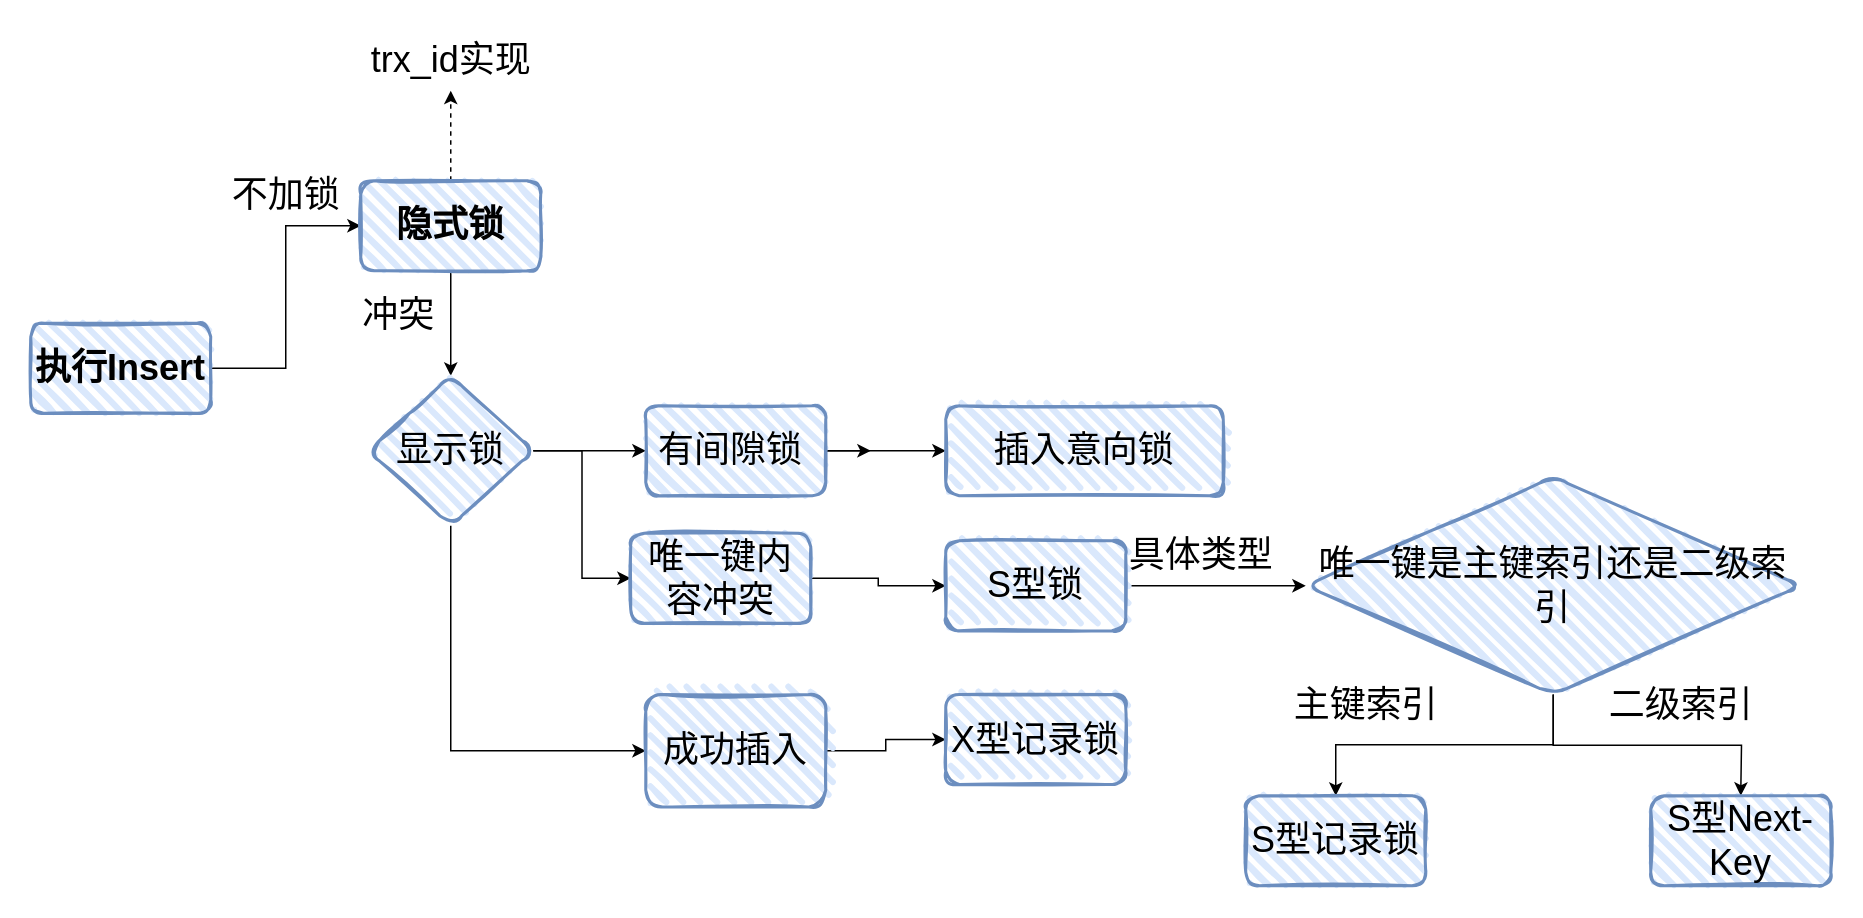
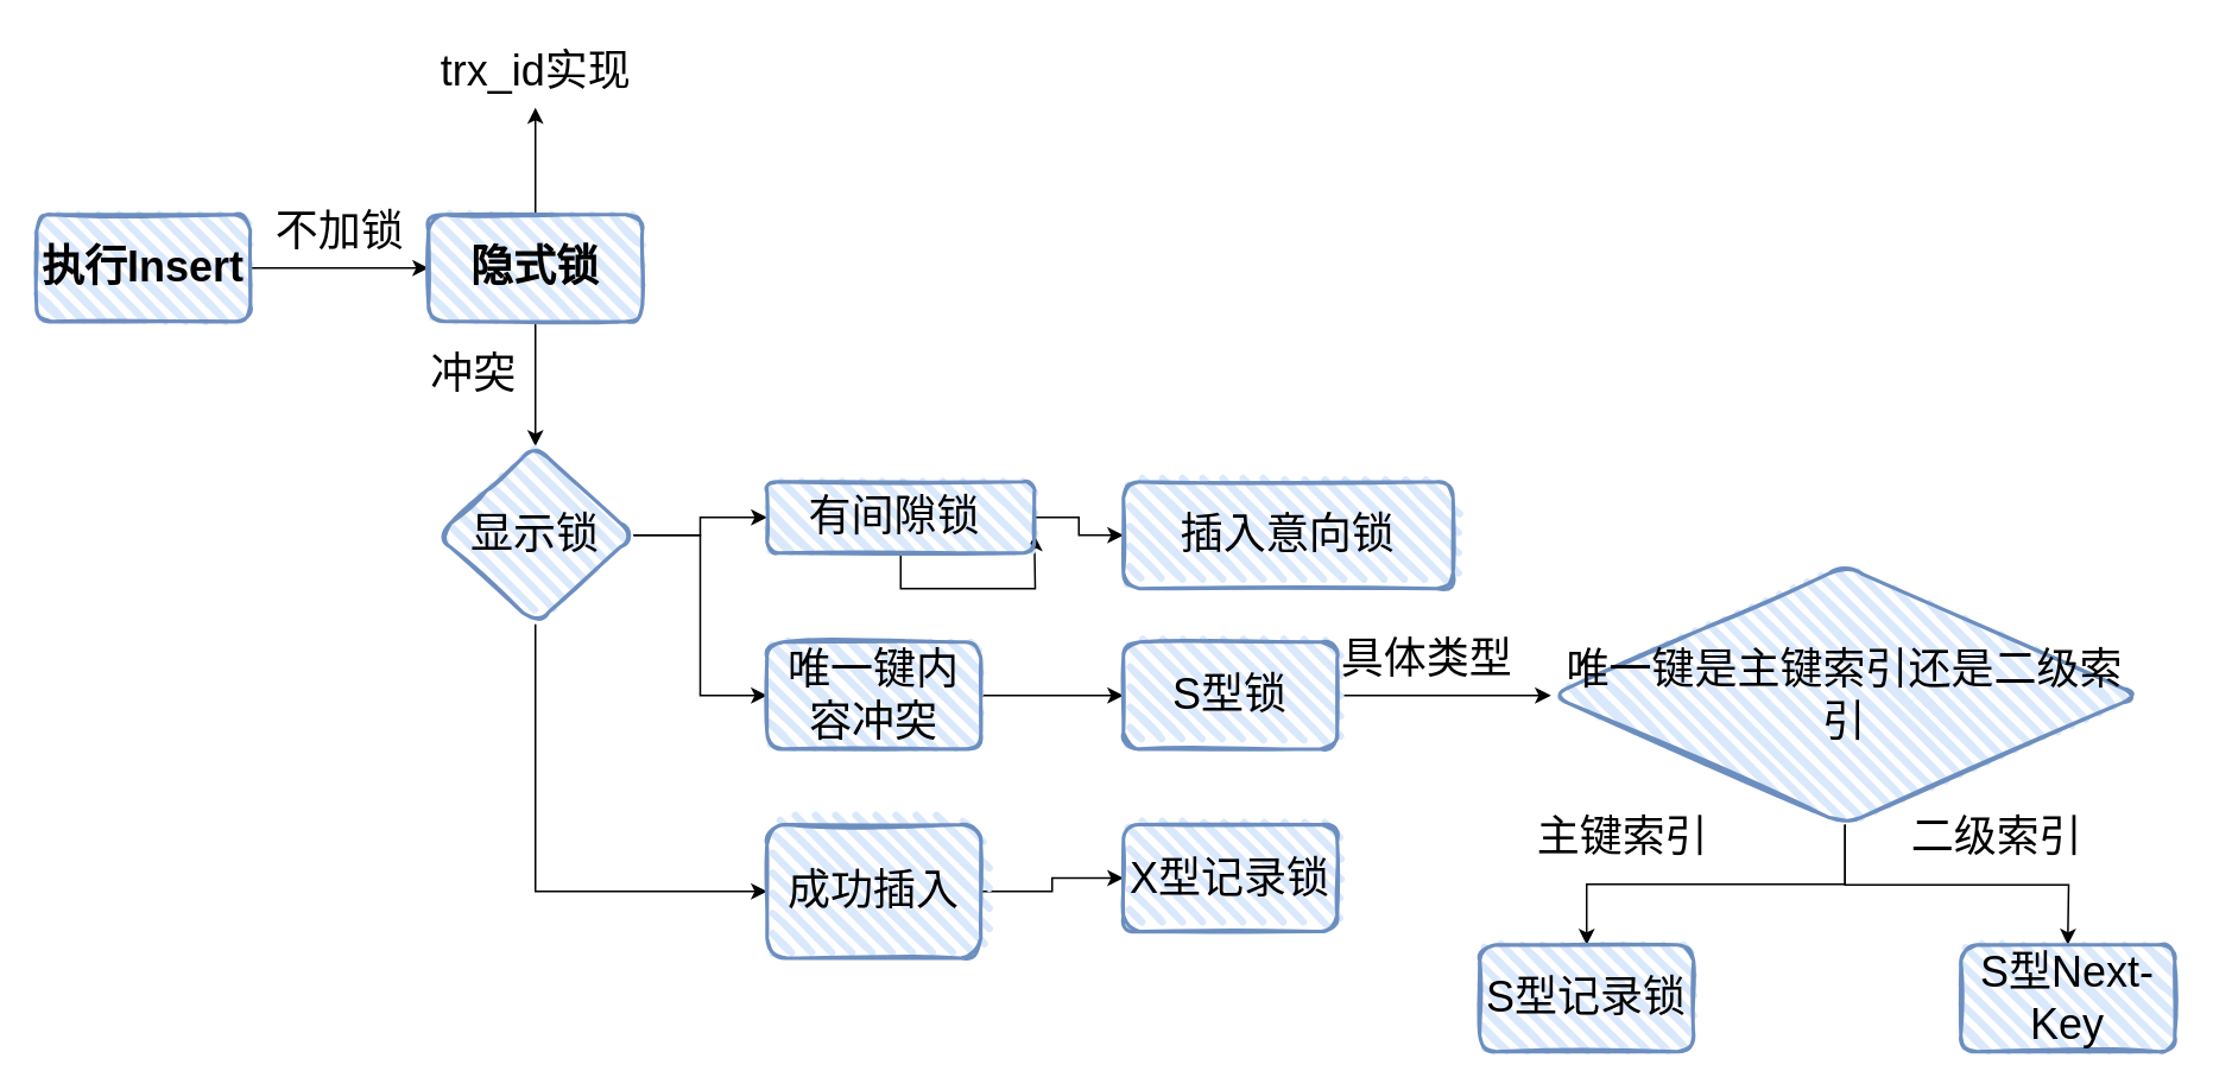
  <mxCell id="0" />
  <mxCell id="1" parent="0" />
  <mxCell id="2" style="edgeStyle=orthogonalEdgeStyle;rounded=0;orthogonalLoop=1;jettySize=auto;html=1;entryX=0;entryY=0.5;entryDx=0;entryDy=0;fontFamily=Helvetica;fontSize=24;fontColor=default;" edge="1" parent="1" source="3" target="6"><mxGeometry relative="1" as="geometry" /></mxCell>
- <mxCell id="3" value="执行Insert" style="rounded=1;whiteSpace=wrap;html=1;strokeWidth=2;fillWeight=4;hachureGap=8;hachureAngle=45;fillColor=#dae8fc;sketch=1;glass=0;strokeColor=#6c8ebf;fontSize=24;fontStyle=1" vertex="1" parent="1"><mxGeometry x="20" y="215" width="120" height="60" as="geometry" /></mxCell>
+ <mxCell id="3" value="执行Insert" style="rounded=1;whiteSpace=wrap;html=1;strokeWidth=2;fillWeight=4;hachureGap=8;hachureAngle=45;fillColor=#dae8fc;sketch=1;glass=0;strokeColor=#6c8ebf;fontSize=24;fontStyle=1" vertex="1" parent="1"><mxGeometry x="20" y="120" width="120" height="60" as="geometry" /></mxCell>
  <mxCell id="4" style="edgeStyle=orthogonalEdgeStyle;rounded=0;orthogonalLoop=1;jettySize=auto;html=1;fontFamily=Helvetica;fontSize=24;fontColor=default;entryX=0.5;entryY=0;entryDx=0;entryDy=0;" edge="1" parent="1" source="6" target="11"><mxGeometry relative="1" as="geometry"><mxPoint x="280" y="230" as="targetPoint" /></mxGeometry></mxCell>
- <mxCell id="5" style="edgeStyle=orthogonalEdgeStyle;rounded=0;orthogonalLoop=1;jettySize=auto;html=1;fontFamily=Helvetica;fontSize=24;fontColor=default;dashed=1;" edge="1" parent="1" source="6" target="7"><mxGeometry relative="1" as="geometry" /></mxCell>
+ <mxCell id="5" style="edgeStyle=orthogonalEdgeStyle;rounded=0;orthogonalLoop=1;jettySize=auto;html=1;fontFamily=Helvetica;fontSize=24;fontColor=default;" edge="1" parent="1" source="6" target="7"><mxGeometry relative="1" as="geometry" /></mxCell>
  <mxCell id="6" value="隐式锁" style="rounded=1;whiteSpace=wrap;html=1;strokeWidth=2;fillWeight=4;hachureGap=8;hachureAngle=45;fillColor=#dae8fc;sketch=1;glass=0;strokeColor=#6c8ebf;fontSize=24;fontStyle=1;fontFamily=Helvetica;fontColor=default;" vertex="1" parent="1"><mxGeometry x="240" y="120" width="120" height="60" as="geometry" /></mxCell>
  <mxCell id="7" value="trx_id实现" style="text;html=1;align=center;verticalAlign=middle;resizable=0;points=[];autosize=1;strokeColor=none;fillColor=none;fontSize=24;fontFamily=Helvetica;fontColor=default;" vertex="1" parent="1"><mxGeometry x="235" y="20" width="130" height="40" as="geometry" /></mxCell>
  <mxCell id="8" value="" style="edgeStyle=orthogonalEdgeStyle;rounded=0;orthogonalLoop=1;jettySize=auto;html=1;fontFamily=Helvetica;fontSize=24;fontColor=default;" edge="1" parent="1" source="11" target="16"><mxGeometry relative="1" as="geometry" /></mxCell>
  <mxCell id="9" style="edgeStyle=orthogonalEdgeStyle;rounded=0;orthogonalLoop=1;jettySize=auto;html=1;entryX=0;entryY=0.5;entryDx=0;entryDy=0;fontFamily=Helvetica;fontSize=24;fontColor=default;" edge="1" parent="1" source="11" target="18"><mxGeometry relative="1" as="geometry" /></mxCell>
  <mxCell id="10" style="edgeStyle=orthogonalEdgeStyle;rounded=0;orthogonalLoop=1;jettySize=auto;html=1;exitX=0.5;exitY=1;exitDx=0;exitDy=0;entryX=0;entryY=0.5;entryDx=0;entryDy=0;fontFamily=Helvetica;fontSize=24;fontColor=default;" edge="1" parent="1" source="11" target="31"><mxGeometry relative="1" as="geometry" /></mxCell>
  <mxCell id="11" value="显示锁" style="rhombus;whiteSpace=wrap;html=1;rounded=1;glass=0;sketch=1;fillWeight=4;hachureGap=8;hachureAngle=45;strokeColor=#6c8ebf;strokeWidth=2;fontFamily=Helvetica;fontSize=24;fontColor=default;fillColor=#dae8fc;" vertex="1" parent="1"><mxGeometry x="245" y="250" width="110" height="100" as="geometry" /></mxCell>
  <mxCell id="12" value="冲突" style="text;html=1;align=center;verticalAlign=middle;resizable=0;points=[];autosize=1;strokeColor=none;fillColor=none;fontSize=24;fontFamily=Helvetica;fontColor=default;" vertex="1" parent="1"><mxGeometry x="230" y="190" width="70" height="40" as="geometry" /></mxCell>
  <mxCell id="13" value="不加锁" style="text;html=1;align=center;verticalAlign=middle;resizable=0;points=[];autosize=1;strokeColor=none;fillColor=none;fontSize=24;fontFamily=Helvetica;fontColor=default;" vertex="1" parent="1"><mxGeometry x="140" y="110" width="100" height="40" as="geometry" /></mxCell>
  <mxCell id="14" value="" style="edgeStyle=orthogonalEdgeStyle;rounded=0;orthogonalLoop=1;jettySize=auto;html=1;fontFamily=Helvetica;fontSize=24;fontColor=default;" edge="1" parent="1" source="16"><mxGeometry relative="1" as="geometry"><mxPoint x="580" y="300" as="targetPoint" /></mxGeometry></mxCell>
  <mxCell id="15" value="" style="edgeStyle=orthogonalEdgeStyle;rounded=0;orthogonalLoop=1;jettySize=auto;html=1;fontFamily=Helvetica;fontSize=24;fontColor=default;" edge="1" parent="1" source="16" target="21"><mxGeometry relative="1" as="geometry" /></mxCell>
- <mxCell id="16" value="有间隙锁&lt;span style=&quot;white-space: pre;&quot;&gt; &lt;/span&gt;" style="whiteSpace=wrap;html=1;fontSize=24;fillColor=#dae8fc;strokeColor=#6c8ebf;rounded=1;glass=0;sketch=1;fillWeight=4;hachureGap=8;hachureAngle=45;strokeWidth=2;" vertex="1" parent="1"><mxGeometry x="430" y="270" width="120" height="60" as="geometry" /></mxCell>
+ <mxCell id="16" value="有间隙锁&lt;span style=&quot;white-space: pre;&quot;&gt; &lt;/span&gt;" style="whiteSpace=wrap;html=1;fontSize=24;fillColor=#dae8fc;strokeColor=#6c8ebf;rounded=1;glass=0;sketch=1;fillWeight=4;hachureGap=8;hachureAngle=45;strokeWidth=2;" vertex="1" parent="1"><mxGeometry x="430" y="270" width="150" height="40" as="geometry" /></mxCell>
  <mxCell id="17" style="edgeStyle=orthogonalEdgeStyle;rounded=0;orthogonalLoop=1;jettySize=auto;html=1;entryX=0;entryY=0.5;entryDx=0;entryDy=0;fontFamily=Helvetica;fontSize=24;fontColor=default;" edge="1" parent="1" source="18" target="20"><mxGeometry relative="1" as="geometry" /></mxCell>
- <mxCell id="18" value="唯一键内容冲突" style="whiteSpace=wrap;html=1;fontSize=24;fillColor=#dae8fc;strokeColor=#6c8ebf;rounded=1;glass=0;sketch=1;fillWeight=4;hachureGap=8;hachureAngle=45;strokeWidth=2;" vertex="1" parent="1"><mxGeometry x="420" y="355" width="120" height="60" as="geometry" /></mxCell>
+ <mxCell id="18" value="唯一键内容冲突" style="whiteSpace=wrap;html=1;fontSize=24;fillColor=#dae8fc;strokeColor=#6c8ebf;rounded=1;glass=0;sketch=1;fillWeight=4;hachureGap=8;hachureAngle=45;strokeWidth=2;" vertex="1" parent="1"><mxGeometry x="430" y="360" width="120" height="60" as="geometry" /></mxCell>
  <mxCell id="19" value="" style="edgeStyle=orthogonalEdgeStyle;rounded=0;orthogonalLoop=1;jettySize=auto;html=1;fontFamily=Helvetica;fontSize=24;fontColor=default;" edge="1" parent="1" source="20" target="24"><mxGeometry relative="1" as="geometry" /></mxCell>
  <mxCell id="20" value="S型锁" style="whiteSpace=wrap;html=1;fontSize=24;fillColor=#dae8fc;strokeColor=#6c8ebf;rounded=1;glass=0;sketch=1;fillWeight=4;hachureGap=8;hachureAngle=45;strokeWidth=2;fontFamily=Helvetica;fontColor=default;" vertex="1" parent="1"><mxGeometry x="630" y="360" width="120" height="60" as="geometry" /></mxCell>
  <mxCell id="21" value="插入意向锁" style="whiteSpace=wrap;html=1;fontSize=24;fillColor=#dae8fc;strokeColor=#6c8ebf;rounded=1;glass=0;sketch=1;fillWeight=4;hachureGap=8;hachureAngle=45;strokeWidth=2;" vertex="1" parent="1"><mxGeometry x="630" y="270" width="185" height="60" as="geometry" /></mxCell>
  <mxCell id="22" value="" style="edgeStyle=orthogonalEdgeStyle;rounded=0;orthogonalLoop=1;jettySize=auto;html=1;fontFamily=Helvetica;fontSize=24;fontColor=default;" edge="1" parent="1" source="24" target="26"><mxGeometry relative="1" as="geometry"><Array as="points"><mxPoint x="1035" y="496" /><mxPoint x="890" y="496" /></Array></mxGeometry></mxCell>
  <mxCell id="23" style="edgeStyle=orthogonalEdgeStyle;rounded=0;orthogonalLoop=1;jettySize=auto;html=1;fontFamily=Helvetica;fontSize=24;fontColor=default;" edge="1" parent="1" source="24"><mxGeometry relative="1" as="geometry"><mxPoint x="1160" y="530" as="targetPoint" /></mxGeometry></mxCell>
  <mxCell id="24" value="唯一键是主键索引还是二级索引" style="rhombus;whiteSpace=wrap;html=1;fontSize=24;fillColor=#dae8fc;strokeColor=#6c8ebf;rounded=1;glass=0;sketch=1;fillWeight=4;hachureGap=8;hachureAngle=45;strokeWidth=2;" vertex="1" parent="1"><mxGeometry x="870" y="317.5" width="330" height="145" as="geometry" /></mxCell>
  <mxCell id="25" value="具体类型" style="text;html=1;align=center;verticalAlign=middle;resizable=0;points=[];autosize=1;strokeColor=none;fillColor=none;fontSize=24;fontFamily=Helvetica;fontColor=default;" vertex="1" parent="1"><mxGeometry x="740" y="350" width="120" height="40" as="geometry" /></mxCell>
  <mxCell id="26" value="S型记录锁" style="whiteSpace=wrap;html=1;fontSize=24;fillColor=#dae8fc;strokeColor=#6c8ebf;rounded=1;glass=0;sketch=1;fillWeight=4;hachureGap=8;hachureAngle=45;strokeWidth=2;" vertex="1" parent="1"><mxGeometry x="830" y="530" width="120" height="60" as="geometry" /></mxCell>
  <mxCell id="27" value="S型Next-Key" style="whiteSpace=wrap;html=1;rounded=1;glass=0;sketch=1;fillWeight=4;hachureGap=8;hachureAngle=45;strokeColor=#6c8ebf;strokeWidth=2;fontFamily=Helvetica;fontSize=24;fontColor=default;fillColor=#dae8fc;" vertex="1" parent="1"><mxGeometry x="1100" y="530" width="120" height="60" as="geometry" /></mxCell>
  <mxCell id="28" value="主键索引" style="text;html=1;align=center;verticalAlign=middle;resizable=0;points=[];autosize=1;strokeColor=none;fillColor=none;fontSize=24;fontFamily=Helvetica;fontColor=default;" vertex="1" parent="1"><mxGeometry x="850" y="450" width="120" height="40" as="geometry" /></mxCell>
  <mxCell id="29" value="二级索引" style="text;html=1;align=center;verticalAlign=middle;resizable=0;points=[];autosize=1;strokeColor=none;fillColor=none;fontSize=24;fontFamily=Helvetica;fontColor=default;" vertex="1" parent="1"><mxGeometry x="1060" y="450" width="120" height="40" as="geometry" /></mxCell>
  <mxCell id="30" value="" style="edgeStyle=orthogonalEdgeStyle;rounded=0;orthogonalLoop=1;jettySize=auto;html=1;fontFamily=Helvetica;fontSize=24;fontColor=default;" edge="1" parent="1" source="31" target="32"><mxGeometry relative="1" as="geometry" /></mxCell>
  <mxCell id="31" value="成功插入" style="whiteSpace=wrap;html=1;rounded=1;glass=0;sketch=1;fillWeight=4;hachureGap=8;hachureAngle=45;strokeColor=#6c8ebf;strokeWidth=2;fontFamily=Helvetica;fontSize=24;fontColor=default;fillColor=#dae8fc;" vertex="1" parent="1"><mxGeometry x="430" y="462.5" width="120" height="75" as="geometry" /></mxCell>
  <mxCell id="32" value="X型记录锁" style="whiteSpace=wrap;html=1;fontSize=24;fillColor=#dae8fc;strokeColor=#6c8ebf;rounded=1;glass=0;sketch=1;fillWeight=4;hachureGap=8;hachureAngle=45;strokeWidth=2;" vertex="1" parent="1"><mxGeometry x="630" y="462.5" width="120" height="60" as="geometry" /></mxCell>
